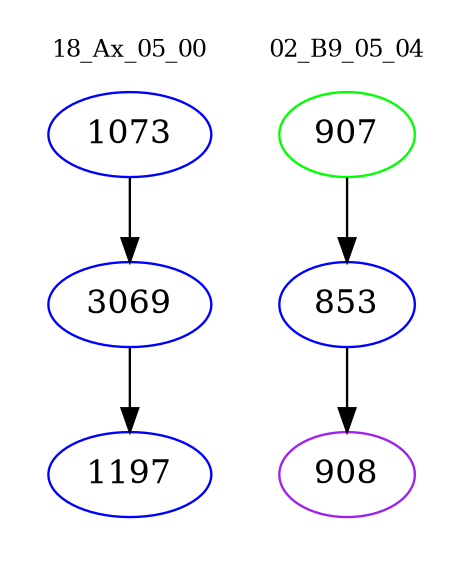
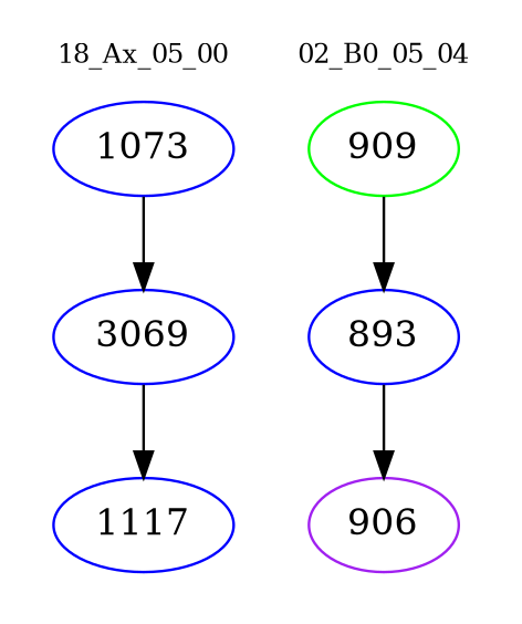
  digraph {
    node [color=blue]
    edge [color=black]
    n1 [label=1073]
    n2 [label=3069]
-   n3 [label=1197]
-   n4 [color=green label=907]
-   n5 [label=853]
-   n6 [color=purple label=908]
+   n3 [label=1117]
+   n4 [color=green label=909]
+   n5 [label=893]
+   n6 [color=purple label=906]
    subgraph cluster_1 {
      color=white
      fontsize=10
      label="18_Ax_05_00"
      n1
      n2
      n3
    }
    subgraph cluster_2 {
      color=white
      fontsize=10
-     label="02_B9_05_04"
+     label="02_B0_05_04"
      n4
      n5
      n6
    }
    n1 -> n2
    n2 -> n3
    n4 -> n5
    n5 -> n6
  }
